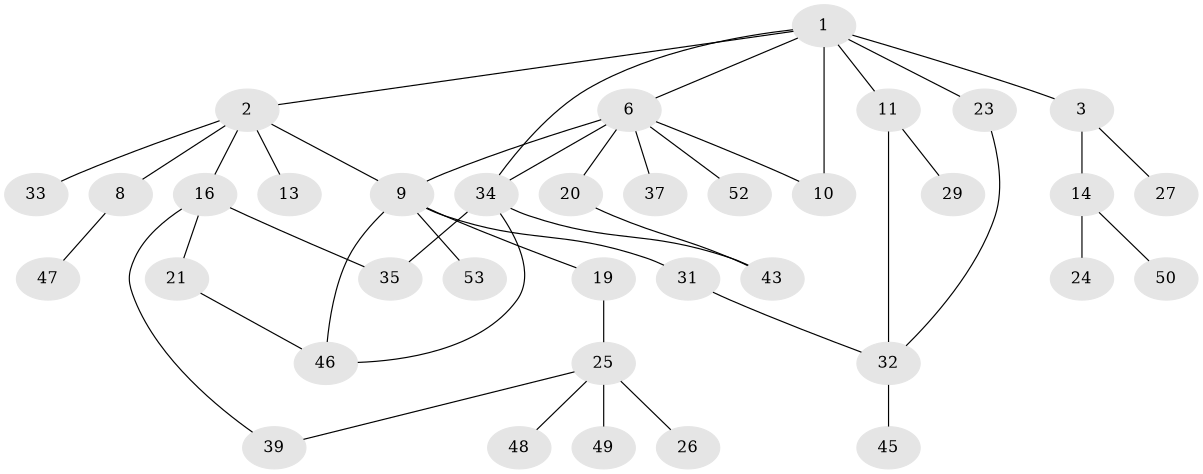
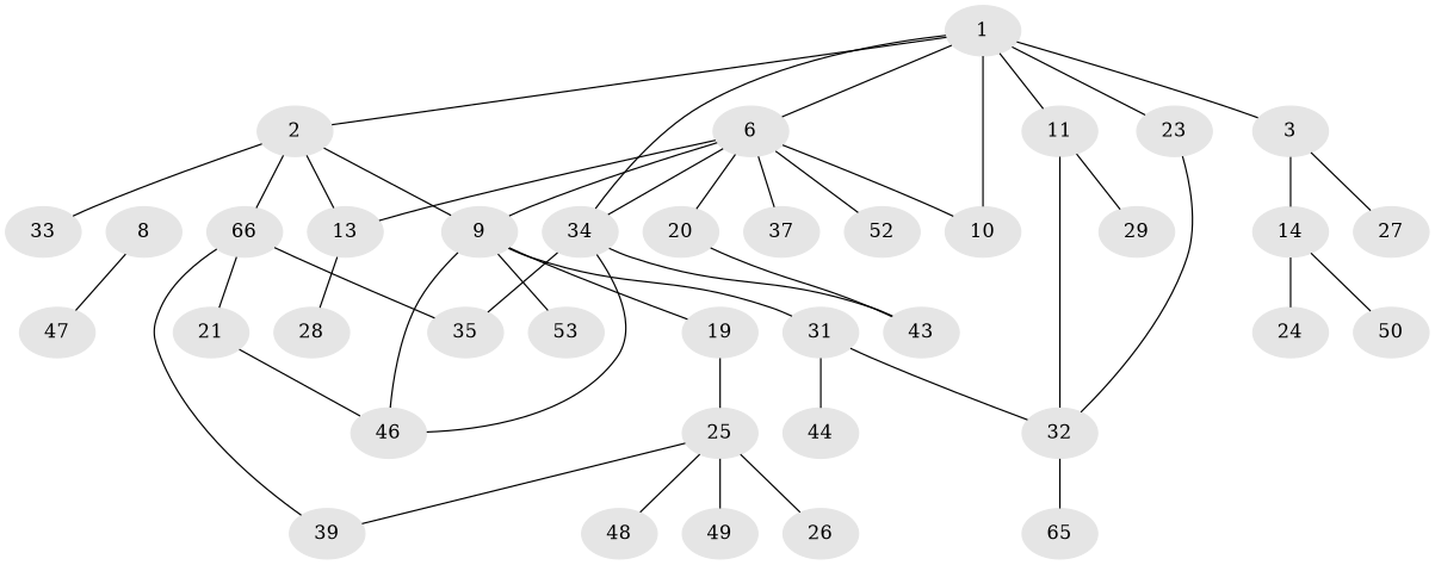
  graph {
    node [color=gray90 style=filled]
    1 [super="+5"]
    2 [super="+7"]
    3 [super="+4"]
    6 [super="+12"]
    10
    11
    23
    34 [super="+42"]
    8 [super="+30"]
    9 [super="+18"]
    13 [super="+51"]
-   16 [super="+17"]
+   16 [super="+17" label=66]
    33
    14 [super="+15"]
    27
    20 [super="+38"]
    37
    52
    29
    32 [super="+36"]
    43
    46
    35
    47
    19 [super="+22"]
    31 [super="+55"]
    53
+   28 [super="+40"]
    21 [super="+54"]
    39
    24
    50
    25 [super="+41"]
-   45
+   44
+   45 [label=65]
    26
    48
    49
    1 -- 2
    1 -- 3
    1 -- 6
    1 -- 10
    1 -- 11
    1 -- 23
    1 -- 34
-   2 -- 8
    2 -- 9
    2 -- 13
    2 -- 16
    2 -- 33
    3 -- 14
    3 -- 27
    6 -- 10
    6 -- 34
    6 -- 9
+   6 -- 13
    6 -- 20
    6 -- 37
    6 -- 52
    11 -- 29
    11 -- 32
    23 -- 32
    34 -- 43
    34 -- 46
    34 -- 35
    8 -- 47
    9 -- 46
    9 -- 19
    9 -- 31
    9 -- 53
+   13 -- 28
    16 -- 35
    16 -- 21
    16 -- 39
    14 -- 24
    14 -- 50
    20 -- 43
    32 -- 45
    19 -- 25 [weight=2]
    31 -- 32
+   31 -- 44
    21 -- 46
    25 -- 39
    25 -- 26
    25 -- 48
    25 -- 49
  }
